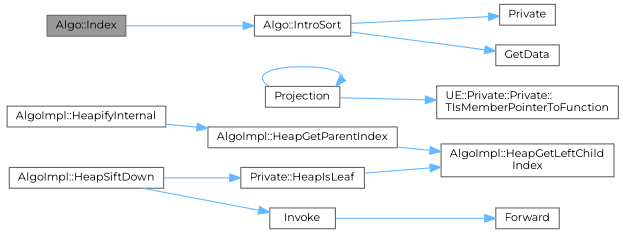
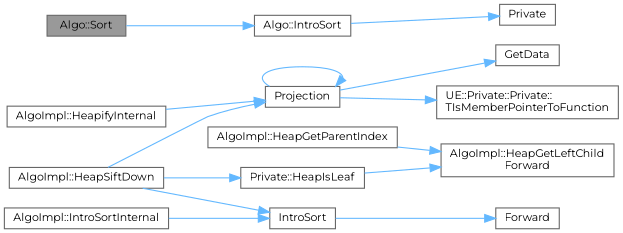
  digraph {
    fontname=Montserrat
    rankdir=LR
    node [color=grey40 fillcolor=white fontname=Montserrat fontsize=10 shape=box style=filled]
    edge [color=steelblue1 fontname=Montserrat fontsize=10 labelfontname=Helvetica labelfontsize=10 style=solid]
-   n1 [color=gray40 fillcolor=grey60 fontcolor=black height=0.2 label="Algo::Index" width=0.4]
+   n1 [color=gray40 fillcolor=grey60 fontcolor=black height=0.2 label="Algo::Sort" width=0.4]
    n2 [height=0.2 label="Algo::IntroSort" width=0.4]
    n3 [height=0.2 label=Forward width=0.4]
    n4 [height=0.2 label=GetData width=0.4]
    n5 [height=0.2 label=Private width=0.4]
-   n7 [height=0.2 label=Invoke width=0.4]
+   n6 [height=0.2 label="AlgoImpl::IntroSortInternal" width=0.4]
+   n7 [height=0.2 label=IntroSort width=0.4]
    n8 [height=0.2 label="AlgoImpl::HeapifyInternal" width=0.4]
    n9 [height=0.2 label="AlgoImpl::HeapGetParentIndex" width=0.4]
    n10 [height=0.2 label="AlgoImpl::HeapSiftDown" width=0.4]
    n11 [height=0.2 label="Private::HeapIsLeaf" width=0.4]
    n12 [height=0.2 label=Projection width=0.4]
-   n13 [height=0.2 label="AlgoImpl::HeapGetLeftChild\lIndex" width=0.4]
+   n13 [height=0.2 label="AlgoImpl::HeapGetLeftChild\lForward" width=0.4]
    n14 [height=0.2 label="UE::Private::Private::\lTIsMemberPointerToFunction" width=0.4]
    n1 -> n2
-   n2 -> n4
+   n12 -> n4
    n2 -> n5
+   n6 -> n7
    n7 -> n3
-   n8 -> n9
+   n8 -> n12
    n9 -> n13
    n10 -> n7
    n10 -> n11
+   n10 -> n12
    n11 -> n13
    n12 -> n12
    n12 -> n14
  }
